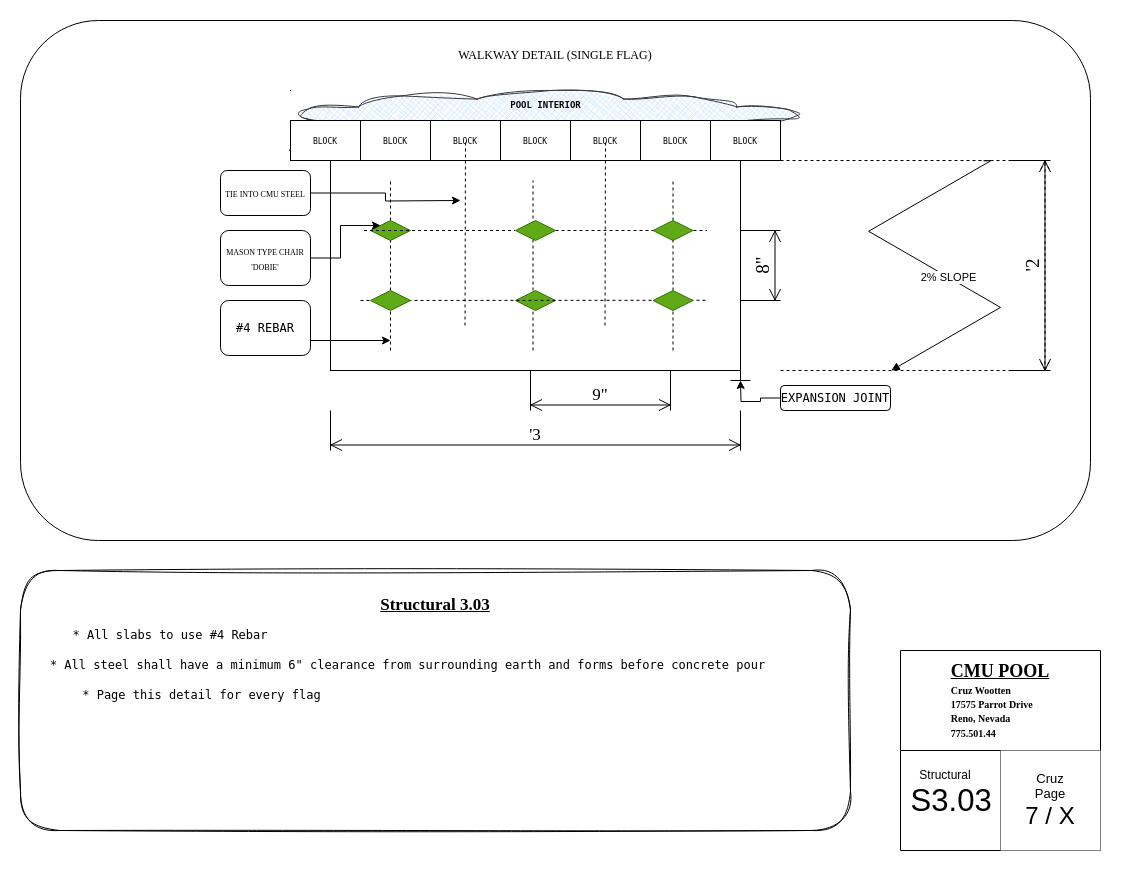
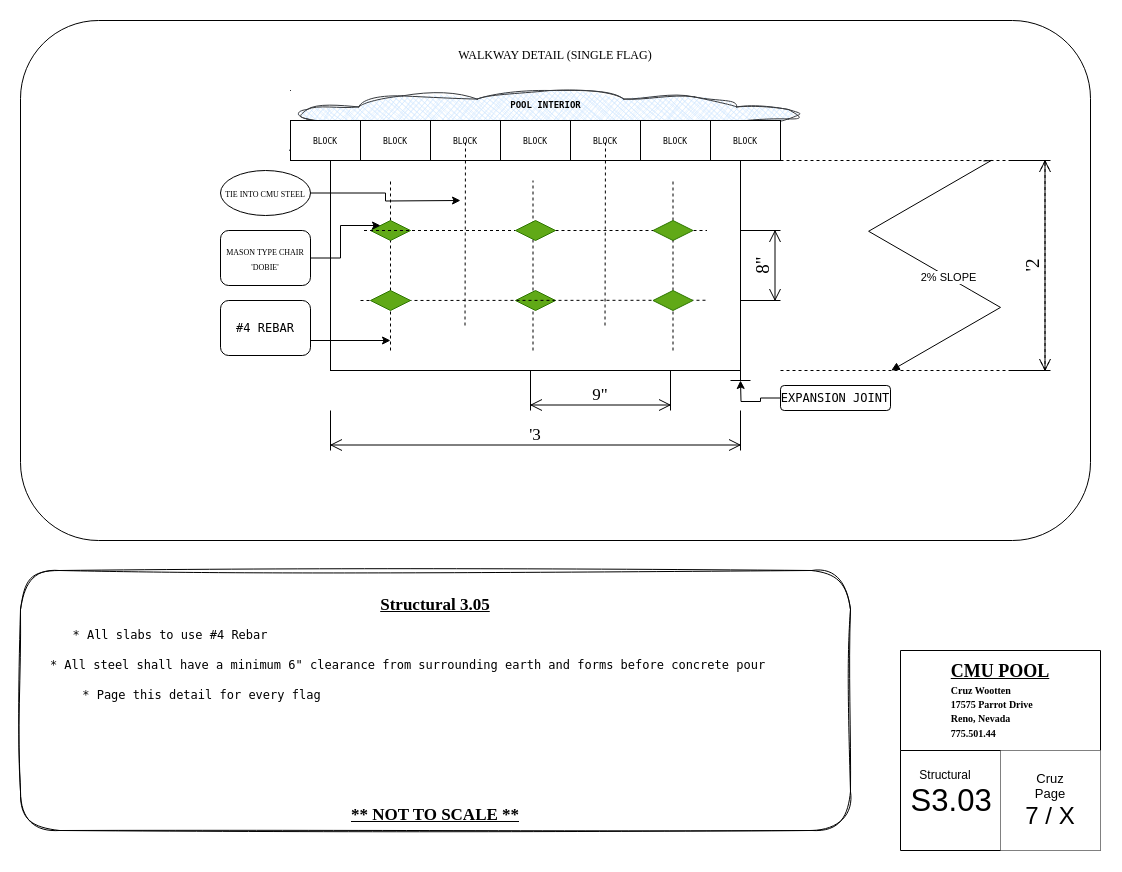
  <mxCell id="0" />
  <mxCell id="1" parent="0" />
  <mxCell id="2" value="" style="endArrow=none;dashed=1;html=1;rounded=0;" parent="1" edge="1"><mxGeometry width="50" height="50" relative="1" as="geometry"><mxPoint x="390" y="350" as="sourcePoint" /><mxPoint x="730" y="350" as="targetPoint" /></mxGeometry></mxCell>
  <mxCell id="3" value="" style="rounded=1;whiteSpace=wrap;html=1;sketch=1;curveFitting=1;jiggle=2;" parent="1" vertex="1"><mxGeometry x="20" y="570" width="830" height="260" as="geometry" /></mxCell>
- <mxCell id="4" value="&lt;div&gt;&lt;font face=&quot;Lucida Console&quot;&gt;Structural 3.03&lt;/font&gt;&lt;/div&gt;" style="text;html=1;align=center;verticalAlign=middle;whiteSpace=wrap;rounded=0;fontStyle=5;fontSize=17;" parent="1" vertex="1"><mxGeometry x="270" y="570" width="330" height="70" as="geometry" /></mxCell>
+ <mxCell id="4" value="&lt;div&gt;&lt;font face=&quot;Lucida Console&quot;&gt;Structural 3.05&lt;/font&gt;&lt;/div&gt;" style="text;html=1;align=center;verticalAlign=middle;whiteSpace=wrap;rounded=0;fontStyle=5;fontSize=17;" parent="1" vertex="1"><mxGeometry x="270" y="570" width="330" height="70" as="geometry" /></mxCell>
+ <mxCell id="5" value="&lt;pre&gt;&lt;b style=&quot;&quot;&gt;&lt;u style=&quot;&quot;&gt;&lt;font face=&quot;Lucida Console&quot; style=&quot;font-size: 17px;&quot;&gt;** NOT TO SCALE **&lt;/font&gt;&lt;/u&gt;&lt;/b&gt;&lt;/pre&gt;" style="text;strokeColor=none;fillColor=none;align=center;verticalAlign=middle;spacingLeft=4;spacingRight=4;overflow=hidden;points=[[0,0.5],[1,0.5]];portConstraint=eastwest;rotatable=0;whiteSpace=wrap;html=1;" parent="1" vertex="1"><mxGeometry x="295" y="790" width="280" height="40" as="geometry" /></mxCell>
  <mxCell id="6" value="&lt;u&gt;&lt;font face=&quot;Lucida Console&quot; style=&quot;font-size: 18px;&quot;&gt;CMU POOL&lt;/font&gt;&lt;/u&gt;&lt;div style=&quot;text-align: left;&quot;&gt;&lt;span style=&quot;font-size: 10px;&quot;&gt;&lt;font face=&quot;Lucida Console&quot;&gt;Cruz Wootten&lt;/font&gt;&lt;/span&gt;&lt;/div&gt;&lt;div style=&quot;text-align: left;&quot;&gt;&lt;font face=&quot;Lucida Console&quot;&gt;&lt;span style=&quot;font-size: 10px; background-color: transparent; color: light-dark(rgb(0, 0, 0), rgb(255, 255, 255));&quot;&gt;17575 Parrot Drive&amp;nbsp;&lt;/span&gt;&lt;br&gt;&lt;span style=&quot;font-size: 10px; background-color: transparent; color: light-dark(rgb(0, 0, 0), rgb(255, 255, 255));&quot;&gt;Reno, Nevada&lt;/span&gt;&lt;/font&gt;&lt;/div&gt;&lt;div style=&quot;text-align: left;&quot;&gt;&lt;span style=&quot;background-color: transparent; color: light-dark(rgb(0, 0, 0), rgb(255, 255, 255)); font-size: 10px;&quot;&gt;&lt;font face=&quot;Lucida Console&quot;&gt;775.501.44&lt;/font&gt;&lt;/span&gt;&lt;/div&gt;" style="swimlane;whiteSpace=wrap;html=1;startSize=100;align=center;" parent="1" vertex="1"><mxGeometry x="900" y="650" width="200" height="200" as="geometry" /></mxCell>
  <mxCell id="7" value="&lt;font style=&quot;font-size: 31px;&quot;&gt;&amp;nbsp;S3.03&lt;/font&gt;" style="text;html=1;align=left;verticalAlign=middle;whiteSpace=wrap;rounded=0;" parent="6" vertex="1"><mxGeometry y="100" width="200" height="100" as="geometry" /></mxCell>
  <mxCell id="8" value="Structural" style="text;html=1;align=center;verticalAlign=middle;whiteSpace=wrap;rounded=0;" parent="6" vertex="1"><mxGeometry x="10" y="110" width="70" height="30" as="geometry" /></mxCell>
  <mxCell id="9" value="" style="endArrow=none;html=1;rounded=0;exitX=0.5;exitY=1;exitDx=0;exitDy=0;" parent="6" source="7" edge="1"><mxGeometry width="50" height="50" relative="1" as="geometry"><mxPoint x="50" y="150" as="sourcePoint" /><mxPoint x="100" y="100" as="targetPoint" /></mxGeometry></mxCell>
  <mxCell id="10" value="&lt;div&gt;&lt;font style=&quot;font-size: 13px;&quot;&gt;Cruz&lt;/font&gt;&lt;/div&gt;&lt;div&gt;&lt;font style=&quot;font-size: 13px;&quot;&gt;Page&lt;/font&gt;&lt;/div&gt;&lt;div&gt;&lt;span style=&quot;font-size: 24px; background-color: transparent; color: light-dark(rgb(0, 0, 0), rgb(255, 255, 255));&quot;&gt;7 / X&lt;/span&gt;&lt;/div&gt;" style="text;html=1;align=center;verticalAlign=middle;whiteSpace=wrap;rounded=0;fillColor=default;" parent="1" vertex="1"><mxGeometry x="1000" y="750" width="100" height="100" as="geometry" /></mxCell>
  <mxCell id="11" value="&lt;pre&gt;* All slabs to use #4 Rebar&lt;/pre&gt;" style="text;html=1;align=center;verticalAlign=middle;whiteSpace=wrap;rounded=0;strokeColor=none;" parent="1" vertex="1"><mxGeometry x="50" y="620" width="240" height="30" as="geometry" /></mxCell>
  <mxCell id="12" value="&lt;pre&gt;* All steel shall have a minimum 6&quot; clearance from surrounding earth and forms before concrete pour&lt;/pre&gt;" style="text;html=1;align=center;verticalAlign=middle;whiteSpace=wrap;rounded=0;strokeColor=none;" parent="1" vertex="1"><mxGeometry x="90" y="640" width="635" height="50" as="geometry" /></mxCell>
  <mxCell id="13" value="" style="rounded=1;whiteSpace=wrap;html=1;movable=0;resizable=0;rotatable=0;deletable=0;editable=0;locked=1;connectable=0;" parent="1" vertex="1"><mxGeometry x="20" y="20" width="1070" height="520" as="geometry" /></mxCell>
  <mxCell id="14" value="" style="whiteSpace=wrap;html=1;shape=mxgraph.basic.cloud_callout;fillColor=#cce5ff;strokeColor=#36393d;fillStyle=cross-hatch;sketch=1;curveFitting=1;jiggle=2;movable=0;resizable=0;rotatable=0;deletable=0;editable=0;locked=1;connectable=0;" parent="1" vertex="1"><mxGeometry x="290" y="90" width="510" height="60" as="geometry" /></mxCell>
  <mxCell id="15" value="&lt;font face=&quot;Lucida Console&quot;&gt;WALKWAY DETAIL (SINGLE FLAG)&lt;/font&gt;" style="text;html=1;align=center;verticalAlign=middle;whiteSpace=wrap;rounded=0;" parent="1" vertex="1"><mxGeometry x="405" y="40" width="300" height="30" as="geometry" /></mxCell>
  <mxCell id="16" value="" style="rounded=0;whiteSpace=wrap;html=1;movable=1;resizable=1;rotatable=1;deletable=1;editable=1;locked=0;connectable=1;" parent="1" vertex="1"><mxGeometry x="330" y="160" width="410" height="210" as="geometry" /></mxCell>
  <mxCell id="17" value="&lt;font face=&quot;Lucida Console&quot; style=&quot;font-size: 19px;&quot;&gt;'2&lt;/font&gt;" style="shape=dimension;direction=north;whiteSpace=wrap;html=1;align=center;points=[];verticalAlign=bottom;labelBackgroundColor=none;horizontal=0;spacingBottom=3;dashed=1;" parent="1" vertex="1"><mxGeometry x="780" y="160" width="270" height="210" as="geometry" /></mxCell>
  <mxCell id="18" value="" style="endArrow=none;dashed=1;html=1;rounded=0;" parent="1" source="22" edge="1"><mxGeometry width="50" height="50" relative="1" as="geometry"><mxPoint x="390" y="350" as="sourcePoint" /><mxPoint x="390" y="180" as="targetPoint" /></mxGeometry></mxCell>
  <mxCell id="19" value="" style="endArrow=none;dashed=1;html=1;rounded=0;" parent="1" edge="1"><mxGeometry width="50" height="50" relative="1" as="geometry"><mxPoint x="532.5" y="350" as="sourcePoint" /><mxPoint x="532.5" y="180" as="targetPoint" /></mxGeometry></mxCell>
  <mxCell id="20" value="" style="endArrow=none;dashed=1;html=1;rounded=0;" parent="1" source="26" edge="1"><mxGeometry width="50" height="50" relative="1" as="geometry"><mxPoint x="672.5" y="350" as="sourcePoint" /><mxPoint x="672.5" y="180" as="targetPoint" /></mxGeometry></mxCell>
  <mxCell id="21" value="" style="endArrow=none;dashed=1;html=1;rounded=0;" parent="1" source="37" edge="1"><mxGeometry width="50" height="50" relative="1" as="geometry"><mxPoint x="363.5" y="230" as="sourcePoint" /><mxPoint x="706.5" y="230" as="targetPoint" /></mxGeometry></mxCell>
  <mxCell id="22" value="" style="rhombus;whiteSpace=wrap;html=1;fillStyle=solid;strokeColor=#2D7600;align=center;verticalAlign=middle;fontFamily=Helvetica;fontSize=12;fontColor=#ffffff;fillColor=#60a917;" parent="1" vertex="1"><mxGeometry x="370" y="220" width="40" height="20" as="geometry" /></mxCell>
  <mxCell id="23" style="edgeStyle=orthogonalEdgeStyle;rounded=0;orthogonalLoop=1;jettySize=auto;html=1;exitX=1;exitY=0.5;exitDx=0;exitDy=0;" parent="1" source="24" edge="1"><mxGeometry relative="1" as="geometry"><mxPoint x="390" y="340" as="targetPoint" /><Array as="points"><mxPoint x="235" y="343" /><mxPoint x="235" y="340" /></Array><mxPoint x="260" y="340" as="sourcePoint" /></mxGeometry></mxCell>
  <mxCell id="24" value="&lt;pre&gt;#4 REBAR&lt;/pre&gt;" style="rounded=1;whiteSpace=wrap;html=1;" parent="1" vertex="1"><mxGeometry x="220" y="300" width="90" height="55" as="geometry" /></mxCell>
  <mxCell id="25" value="" style="endArrow=none;dashed=1;html=1;rounded=0;" parent="1" source="30" target="22" edge="1"><mxGeometry width="50" height="50" relative="1" as="geometry"><mxPoint x="390" y="350" as="sourcePoint" /><mxPoint x="390" y="180" as="targetPoint" /></mxGeometry></mxCell>
  <mxCell id="26" value="" style="rhombus;whiteSpace=wrap;html=1;fillStyle=solid;strokeColor=#2D7600;align=center;verticalAlign=middle;fontFamily=Helvetica;fontSize=12;fontColor=#ffffff;fillColor=#60a917;" parent="1" vertex="1"><mxGeometry x="652.5" y="220" width="40" height="20" as="geometry" /></mxCell>
  <mxCell id="27" value="" style="rhombus;whiteSpace=wrap;html=1;fillStyle=solid;strokeColor=#2D7600;align=center;verticalAlign=middle;fontFamily=Helvetica;fontSize=12;fontColor=#ffffff;fillColor=#60a917;" parent="1" vertex="1"><mxGeometry x="515" y="290" width="40" height="20" as="geometry" /></mxCell>
  <mxCell id="28" value="" style="endArrow=none;dashed=1;html=1;rounded=0;" parent="1" edge="1"><mxGeometry width="50" height="50" relative="1" as="geometry"><mxPoint x="360" y="300" as="sourcePoint" /><mxPoint x="707.5" y="299.76" as="targetPoint" /></mxGeometry></mxCell>
  <mxCell id="29" value="" style="endArrow=none;dashed=1;html=1;rounded=0;" parent="1" target="30" edge="1"><mxGeometry width="50" height="50" relative="1" as="geometry"><mxPoint x="390" y="350" as="sourcePoint" /><mxPoint x="390" y="220" as="targetPoint" /></mxGeometry></mxCell>
  <mxCell id="30" value="" style="rhombus;whiteSpace=wrap;html=1;fillStyle=solid;strokeColor=#2D7600;align=center;verticalAlign=middle;fontFamily=Helvetica;fontSize=12;fontColor=#ffffff;fillColor=#60a917;" parent="1" vertex="1"><mxGeometry x="370" y="290" width="40" height="20" as="geometry" /></mxCell>
  <mxCell id="31" style="edgeStyle=orthogonalEdgeStyle;rounded=0;orthogonalLoop=1;jettySize=auto;html=1;entryX=0;entryY=0;entryDx=0;entryDy=0;" parent="1" source="32" target="22" edge="1"><mxGeometry relative="1" as="geometry" /></mxCell>
  <mxCell id="32" value="&lt;font face=&quot;Lucida Console&quot;&gt;&lt;span style=&quot;font-size: 8px;&quot;&gt;MASON TYPE CHAIR 'DOBIE'&lt;/span&gt;&lt;/font&gt;" style="rounded=1;whiteSpace=wrap;html=1;" parent="1" vertex="1"><mxGeometry x="220" y="230" width="90" height="55" as="geometry" /></mxCell>
  <mxCell id="33" value="" style="endArrow=none;dashed=1;html=1;rounded=0;entryX=0.5;entryY=1;entryDx=0;entryDy=0;" parent="1" target="26" edge="1"><mxGeometry width="50" height="50" relative="1" as="geometry"><mxPoint x="672.5" y="350" as="sourcePoint" /><mxPoint x="670.29" y="274.855" as="targetPoint" /></mxGeometry></mxCell>
  <mxCell id="34" value="" style="rhombus;whiteSpace=wrap;html=1;fillStyle=solid;strokeColor=#2D7600;align=center;verticalAlign=middle;fontFamily=Helvetica;fontSize=12;fontColor=#ffffff;fillColor=#60a917;" parent="1" vertex="1"><mxGeometry x="652.5" y="290" width="40" height="20" as="geometry" /></mxCell>
  <mxCell id="35" value="&lt;font face=&quot;Lucida Console&quot; style=&quot;font-size: 17px;&quot;&gt;'3&lt;/font&gt;" style="shape=dimension;whiteSpace=wrap;html=1;align=center;points=[];verticalAlign=bottom;spacingBottom=3;labelBackgroundColor=none;" parent="1" vertex="1"><mxGeometry x="330" y="410" width="410" height="40" as="geometry" /></mxCell>
  <mxCell id="36" value="" style="endArrow=none;dashed=1;html=1;rounded=0;" parent="1" target="37" edge="1"><mxGeometry width="50" height="50" relative="1" as="geometry"><mxPoint x="363.5" y="230" as="sourcePoint" /><mxPoint x="706.5" y="230" as="targetPoint" /></mxGeometry></mxCell>
  <mxCell id="37" value="" style="rhombus;whiteSpace=wrap;html=1;fillStyle=solid;strokeColor=#2D7600;align=center;verticalAlign=middle;fontFamily=Helvetica;fontSize=12;fontColor=#ffffff;fillColor=#60a917;" parent="1" vertex="1"><mxGeometry x="515" y="220" width="40" height="20" as="geometry" /></mxCell>
  <mxCell id="38" value="&lt;font face=&quot;Lucida Console&quot; style=&quot;font-size: 19px;&quot;&gt;8&quot;&lt;/font&gt;" style="shape=dimension;direction=north;whiteSpace=wrap;html=1;align=center;points=[];verticalAlign=bottom;labelBackgroundColor=none;horizontal=0;spacingBottom=3;" parent="1" vertex="1"><mxGeometry x="740" y="230" width="40" height="70" as="geometry" /></mxCell>
  <mxCell id="39" value="&lt;font face=&quot;Lucida Console&quot; style=&quot;font-size: 17px;&quot;&gt;9&quot;&lt;/font&gt;" style="shape=dimension;whiteSpace=wrap;html=1;align=center;points=[];verticalAlign=bottom;spacingBottom=3;labelBackgroundColor=none;" parent="1" vertex="1"><mxGeometry x="530" y="370" width="140" height="40" as="geometry" /></mxCell>
  <mxCell id="40" value="&lt;pre&gt;&lt;font style=&quot;font-size: 8px;&quot;&gt;BLOCK&lt;/font&gt;&lt;/pre&gt;" style="html=1;whiteSpace=wrap;" parent="1" vertex="1"><mxGeometry x="290" y="120" width="70" height="40" as="geometry" /></mxCell>
  <mxCell id="41" value="&lt;pre&gt;&lt;font style=&quot;font-size: 8px;&quot;&gt;BLOCK&lt;/font&gt;&lt;/pre&gt;" style="html=1;whiteSpace=wrap;" parent="1" vertex="1"><mxGeometry x="360" y="120" width="70" height="40" as="geometry" /></mxCell>
  <mxCell id="42" value="&lt;pre&gt;&lt;font style=&quot;font-size: 8px;&quot;&gt;BLOCK&lt;/font&gt;&lt;/pre&gt;" style="html=1;whiteSpace=wrap;movable=0;resizable=0;rotatable=0;deletable=0;editable=0;locked=1;connectable=0;" parent="1" vertex="1"><mxGeometry x="430" y="120" width="70" height="40" as="geometry" /></mxCell>
  <mxCell id="43" value="&lt;pre&gt;&lt;font style=&quot;font-size: 8px;&quot;&gt;BLOCK&lt;/font&gt;&lt;/pre&gt;" style="html=1;whiteSpace=wrap;" parent="1" vertex="1"><mxGeometry x="500" y="120" width="70" height="40" as="geometry" /></mxCell>
  <mxCell id="44" value="&lt;pre&gt;&lt;font style=&quot;font-size: 8px;&quot;&gt;BLOCK&lt;/font&gt;&lt;/pre&gt;" style="html=1;whiteSpace=wrap;movable=0;resizable=0;rotatable=0;deletable=0;editable=0;locked=1;connectable=0;" parent="1" vertex="1"><mxGeometry x="570" y="120" width="70" height="40" as="geometry" /></mxCell>
  <mxCell id="45" value="&lt;pre&gt;&lt;font style=&quot;font-size: 8px;&quot;&gt;BLOCK&lt;/font&gt;&lt;/pre&gt;" style="html=1;whiteSpace=wrap;" parent="1" vertex="1"><mxGeometry x="640" y="120" width="70" height="40" as="geometry" /></mxCell>
  <mxCell id="46" value="&lt;pre&gt;&lt;font style=&quot;font-size: 8px;&quot;&gt;BLOCK&lt;/font&gt;&lt;/pre&gt;" style="html=1;whiteSpace=wrap;" parent="1" vertex="1"><mxGeometry x="710" y="120" width="70" height="40" as="geometry" /></mxCell>
  <mxCell id="47" value="&lt;pre&gt;&lt;font style=&quot;font-size: 9px;&quot;&gt;POOL INTERIOR&lt;/font&gt;&lt;/pre&gt;" style="text;strokeColor=none;fillColor=none;html=1;fontSize=24;fontStyle=1;verticalAlign=middle;align=center;" parent="1" vertex="1"><mxGeometry x="495" y="80" width="100" height="40" as="geometry" /></mxCell>
  <mxCell id="48" value="" style="shape=crossbar;whiteSpace=wrap;html=1;rounded=1;direction=south;" parent="1" vertex="1"><mxGeometry x="730" y="160" width="20" height="220" as="geometry" /></mxCell>
  <mxCell id="49" style="edgeStyle=orthogonalEdgeStyle;rounded=0;orthogonalLoop=1;jettySize=auto;html=1;" parent="1" source="50" edge="1"><mxGeometry relative="1" as="geometry"><mxPoint x="740" y="380" as="targetPoint" /></mxGeometry></mxCell>
  <mxCell id="50" value="&lt;pre&gt;EXPANSION JOINT&lt;/pre&gt;" style="rounded=1;whiteSpace=wrap;html=1;" parent="1" vertex="1"><mxGeometry x="780" y="385" width="110" height="25" as="geometry" /></mxCell>
  <mxCell id="51" value="&lt;pre&gt; * Page this detail for every flag&lt;/pre&gt;" style="text;html=1;align=left;verticalAlign=middle;whiteSpace=wrap;rounded=0;strokeColor=none;" parent="1" vertex="1"><mxGeometry x="72.5" y="670" width="645" height="50" as="geometry" /></mxCell>
  <mxCell id="52" value="" style="edgeStyle=isometricEdgeStyle;endArrow=openAsync;html=1;rounded=0;endFill=0;startArrow=block;startFill=1;" edge="1" parent="1"><mxGeometry width="50" height="100" relative="1" as="geometry"><mxPoint x="890.72" y="370" as="sourcePoint" /><mxPoint x="990.72" y="160" as="targetPoint" /><Array as="points"><mxPoint x="970.72" y="290" /></Array></mxGeometry></mxCell>
  <mxCell id="53" value="2% SLOPE" style="edgeLabel;html=1;align=center;verticalAlign=middle;resizable=0;points=[];" vertex="1" connectable="0" parent="52"><mxGeometry x="-0.108" relative="1" as="geometry"><mxPoint as="offset" /></mxGeometry></mxCell>
  <mxCell id="54" value="" style="shape=dimension;direction=north;whiteSpace=wrap;html=1;align=center;points=[];verticalAlign=bottom;labelBackgroundColor=none;horizontal=0;spacingBottom=3;" vertex="1" parent="1"><mxGeometry x="1010" y="160" width="40" height="210" as="geometry" /></mxCell>
  <mxCell id="55" value="" style="endArrow=none;dashed=1;html=1;rounded=0;" edge="1" parent="1"><mxGeometry width="50" height="50" relative="1" as="geometry"><mxPoint x="464.5" y="325" as="sourcePoint" /><mxPoint x="465" y="140" as="targetPoint" /></mxGeometry></mxCell>
  <mxCell id="56" value="" style="endArrow=none;dashed=1;html=1;rounded=0;" edge="1" parent="1"><mxGeometry width="50" height="50" relative="1" as="geometry"><mxPoint x="604.5" y="325" as="sourcePoint" /><mxPoint x="605" y="140" as="targetPoint" /></mxGeometry></mxCell>
  <mxCell id="57" style="edgeStyle=orthogonalEdgeStyle;rounded=0;orthogonalLoop=1;jettySize=auto;html=1;" edge="1" parent="1" source="58"><mxGeometry relative="1" as="geometry"><mxPoint x="460" y="200" as="targetPoint" /></mxGeometry></mxCell>
- <mxCell id="58" value="&lt;font face=&quot;Lucida Console&quot;&gt;&lt;span style=&quot;font-size: 8px;&quot;&gt;TIE INTO CMU STEEL&lt;/span&gt;&lt;/font&gt;" style="rounded=1;whiteSpace=wrap;html=1;" vertex="1" parent="1"><mxGeometry x="220" y="170" width="90" height="45" as="geometry" /></mxCell>
+ <mxCell id="58" value="&lt;font face=&quot;Lucida Console&quot;&gt;&lt;span style=&quot;font-size: 8px;&quot;&gt;TIE INTO CMU STEEL&lt;/span&gt;&lt;/font&gt;" style="ellipse;whiteSpace=wrap;html=1;" vertex="1" parent="1"><mxGeometry x="220" y="170" width="90" height="45" as="geometry" /></mxCell>
